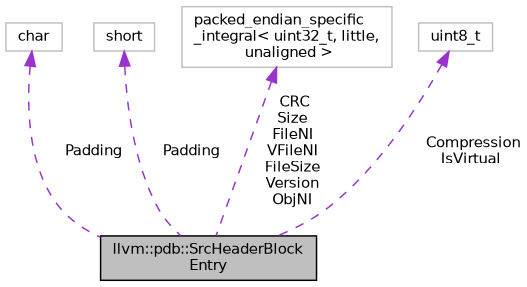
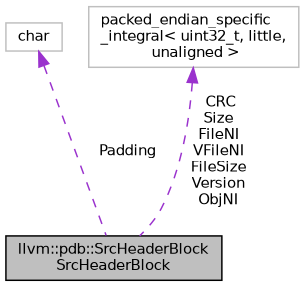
  digraph {
    fontname="DejaVu Sans"
    node [color=grey75 fontname="DejaVu Sans" fontsize=10 shape=record]
    edge [color=darkorchid3 dir=back fontname="DejaVu Sans" fontsize=10 labelfontname=Helvetica labelfontsize=10 style=dashed]
-   n1 [color=black fillcolor=grey75 fontcolor=black height=0.2 label="llvm::pdb::SrcHeaderBlock\lEntry" style=filled width=0.4]
+   n1 [color=black fillcolor=grey75 fontcolor=black height=0.2 label="llvm::pdb::SrcHeaderBlock\lSrcHeaderBlock" style=filled width=0.4]
    n2 [height=0.2 label=char width=0.4]
-   n3 [height=0.2 label=short width=0.4]
    n4 [height=0.2 label="packed_endian_specific\l_integral\< uint32_t, little,\l unaligned \>" width=0.4]
-   n5 [height=0.2 label=uint8_t width=0.4]
    n2 -> n1 [label=" Padding"]
-   n3 -> n1 [label=" Padding"]
    n4 -> n1 [label=" CRC\nSize\nFileNI\nVFileNI\nFileSize\nVersion\nObjNI"]
-   n5 -> n1 [label=" Compression\nIsVirtual"]
  }
